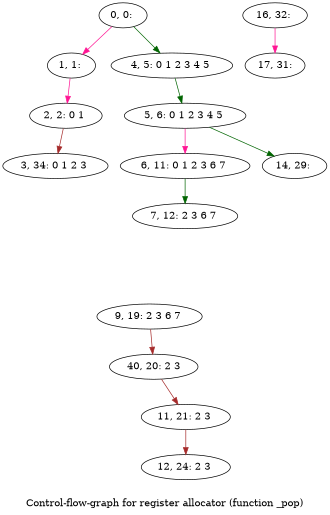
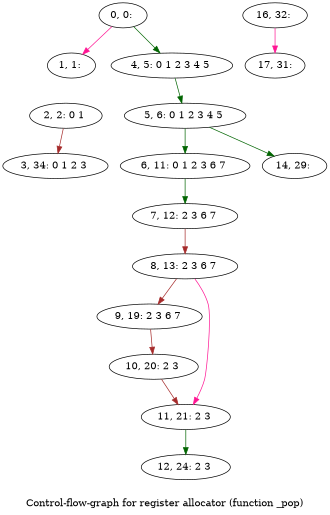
  digraph {
    label="Control-flow-graph for register allocator (function _pop)"
    edge [color=brown]
    n1 [label="0, 0: "]
    n2 [label="1, 1: "]
    n3 [label="4, 5: 0 1 2 3 4 5 "]
    n4 [label="2, 2: 0 1 "]
    n5 [label="3, 34: 0 1 2 3 "]
    n6 [label="5, 6: 0 1 2 3 4 5 "]
    n7 [label="6, 11: 0 1 2 3 6 7 "]
    n8 [label="14, 29: "]
    n9 [label="7, 12: 2 3 6 7 "]
+   n10 [label="8, 13: 2 3 6 7 "]
    n11 [label="9, 19: 2 3 6 7 "]
    n12 [label="11, 21: 2 3 "]
-   n13 [label="40, 20: 2 3"]
+   n13 [label="10, 20: 2 3 "]
    n14 [label="12, 24: 2 3 "]
    n15 [label="16, 32: "]
    n16 [label="17, 31:"]
    n1 -> n2 [color=deeppink]
    n1 -> n3 [color=darkgreen]
-   n2 -> n4 [color=deeppink]
    n3 -> n6 [color=darkgreen]
    n4 -> n5
-   n6 -> n7 [color=deeppink]
+   n6 -> n7 [color=darkgreen]
    n6 -> n8 [color=darkgreen]
    n7 -> n9 [color=darkgreen]
+   n9 -> n10
+   n10 -> n11
+   n10 -> n12 [color=deeppink]
    n11 -> n13
-   n12 -> n14
+   n12 -> n14 [color=darkgreen]
    n13 -> n12
    n15 -> n16 [color=deeppink]
  }
